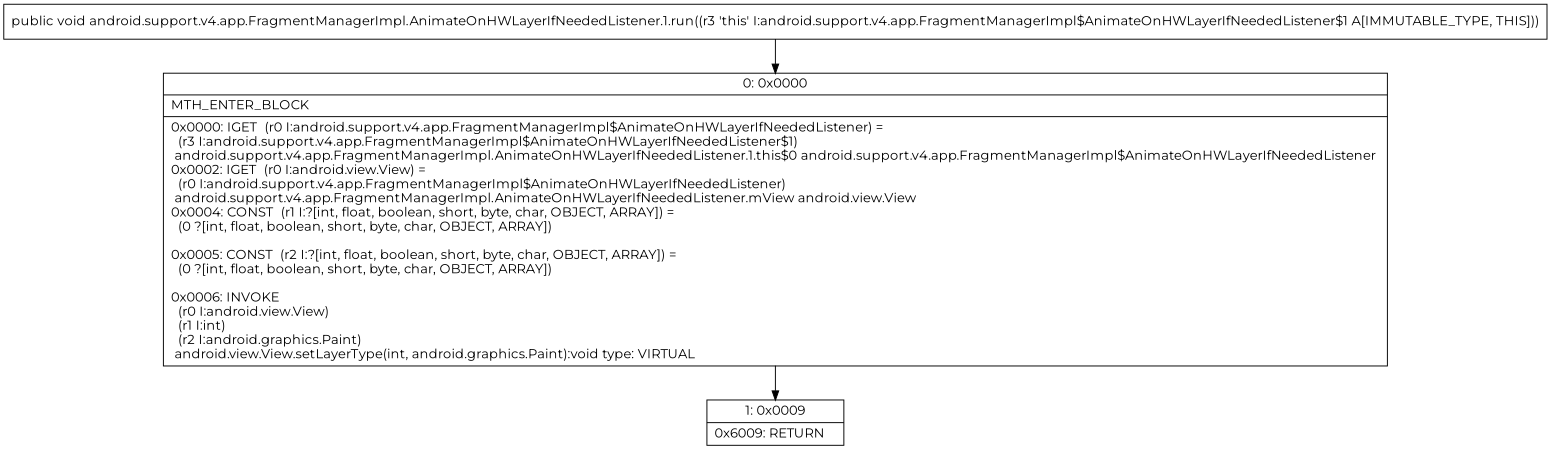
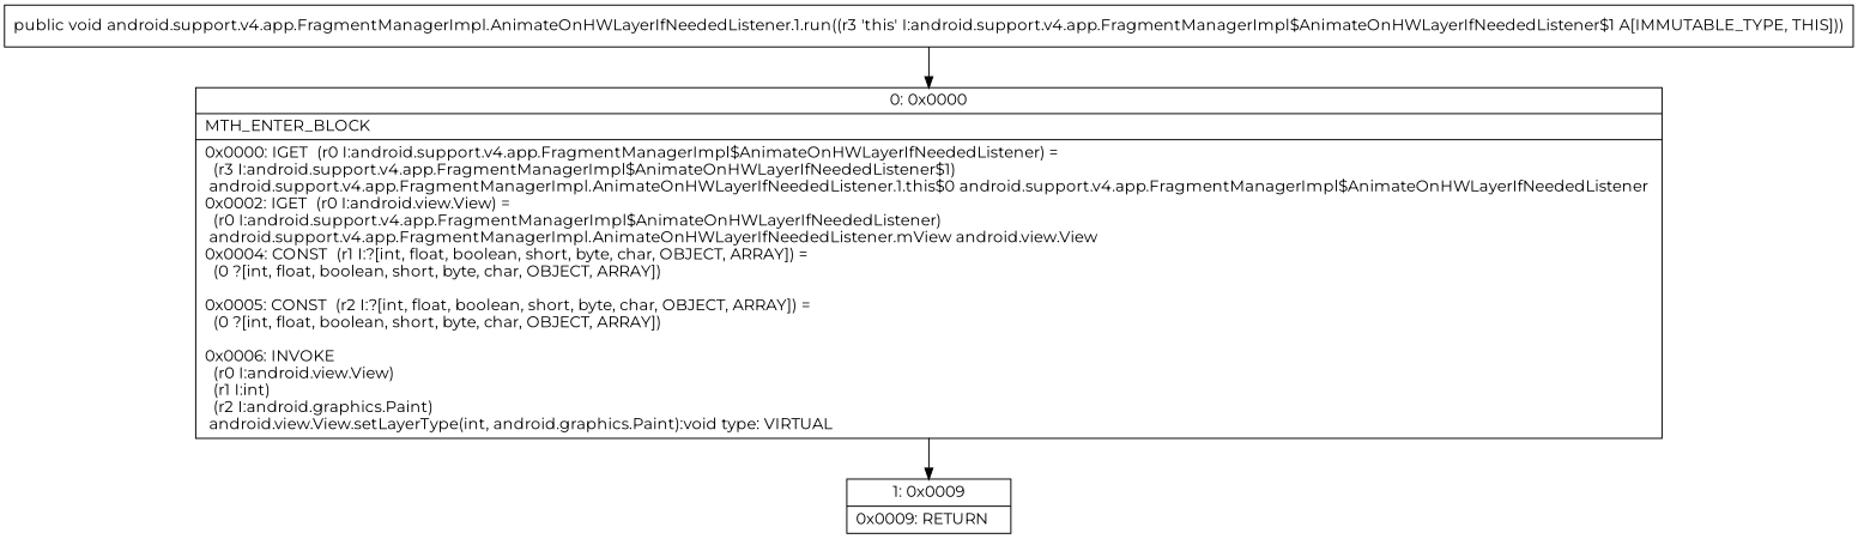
  digraph {
    fontname=Montserrat
    node [shape=record fontname=Montserrat]
    edge [fontname=Montserrat]
    n1 [label="{0\:\ 0x0000|MTH_ENTER_BLOCK\l|0x0000: IGET  (r0 I:android.support.v4.app.FragmentManagerImpl$AnimateOnHWLayerIfNeededListener) = \l  (r3 I:android.support.v4.app.FragmentManagerImpl$AnimateOnHWLayerIfNeededListener$1)\l android.support.v4.app.FragmentManagerImpl.AnimateOnHWLayerIfNeededListener.1.this$0 android.support.v4.app.FragmentManagerImpl$AnimateOnHWLayerIfNeededListener \l0x0002: IGET  (r0 I:android.view.View) = \l  (r0 I:android.support.v4.app.FragmentManagerImpl$AnimateOnHWLayerIfNeededListener)\l android.support.v4.app.FragmentManagerImpl.AnimateOnHWLayerIfNeededListener.mView android.view.View \l0x0004: CONST  (r1 I:?[int, float, boolean, short, byte, char, OBJECT, ARRAY]) = \l  (0 ?[int, float, boolean, short, byte, char, OBJECT, ARRAY])\l \l0x0005: CONST  (r2 I:?[int, float, boolean, short, byte, char, OBJECT, ARRAY]) = \l  (0 ?[int, float, boolean, short, byte, char, OBJECT, ARRAY])\l \l0x0006: INVOKE  \l  (r0 I:android.view.View)\l  (r1 I:int)\l  (r2 I:android.graphics.Paint)\l android.view.View.setLayerType(int, android.graphics.Paint):void type: VIRTUAL \l}"]
-   n2 [label="{1\:\ 0x0009|0x6009: RETURN   \l}"]
+   n2 [label="{1\:\ 0x0009|0x0009: RETURN   \l}"]
    n3 [label="{public void android.support.v4.app.FragmentManagerImpl.AnimateOnHWLayerIfNeededListener.1.run((r3 'this' I:android.support.v4.app.FragmentManagerImpl$AnimateOnHWLayerIfNeededListener$1 A[IMMUTABLE_TYPE, THIS])) }"]
    n1 -> n2
    n3 -> n1
  }
